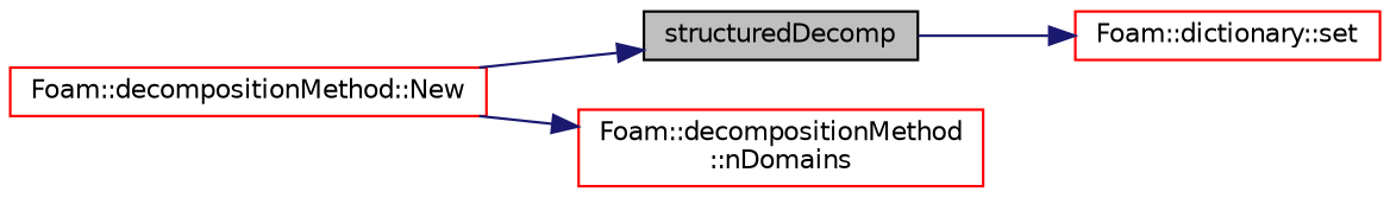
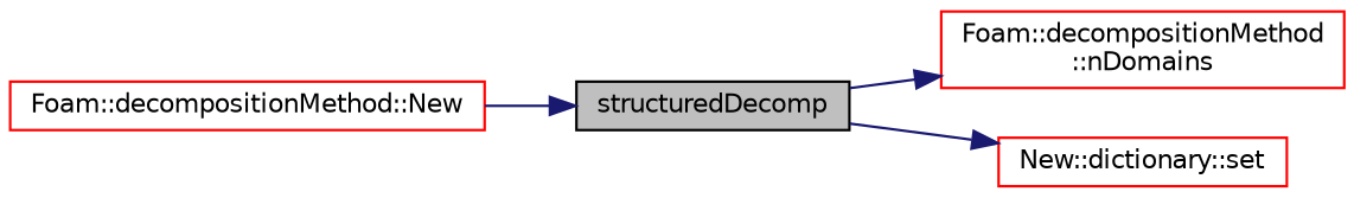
  digraph {
    fontname="DejaVu Sans"
    rankdir=LR
    node [color=red fontname="DejaVu Sans" fontsize=10 shape=record]
    edge [color=midnightblue fontname="DejaVu Sans" fontsize=10 labelfontname=FreeSans labelfontsize=10 style=solid]
    n1 [color=black fillcolor=grey75 fontcolor=black height=0.2 label=structuredDecomp style=filled width=0.4]
    n2 [height=0.2 label="Foam::decompositionMethod\l::nDomains" width=0.4]
-   n3 [height=0.2 label="Foam::dictionary::set" width=0.4]
+   n3 [height=0.2 label="New::dictionary::set" width=0.4]
    n4 [height=0.2 label="Foam::decompositionMethod::New" width=0.4]
-   n4 -> n2
+   n1 -> n2
    n1 -> n3
    n4 -> n1
  }
